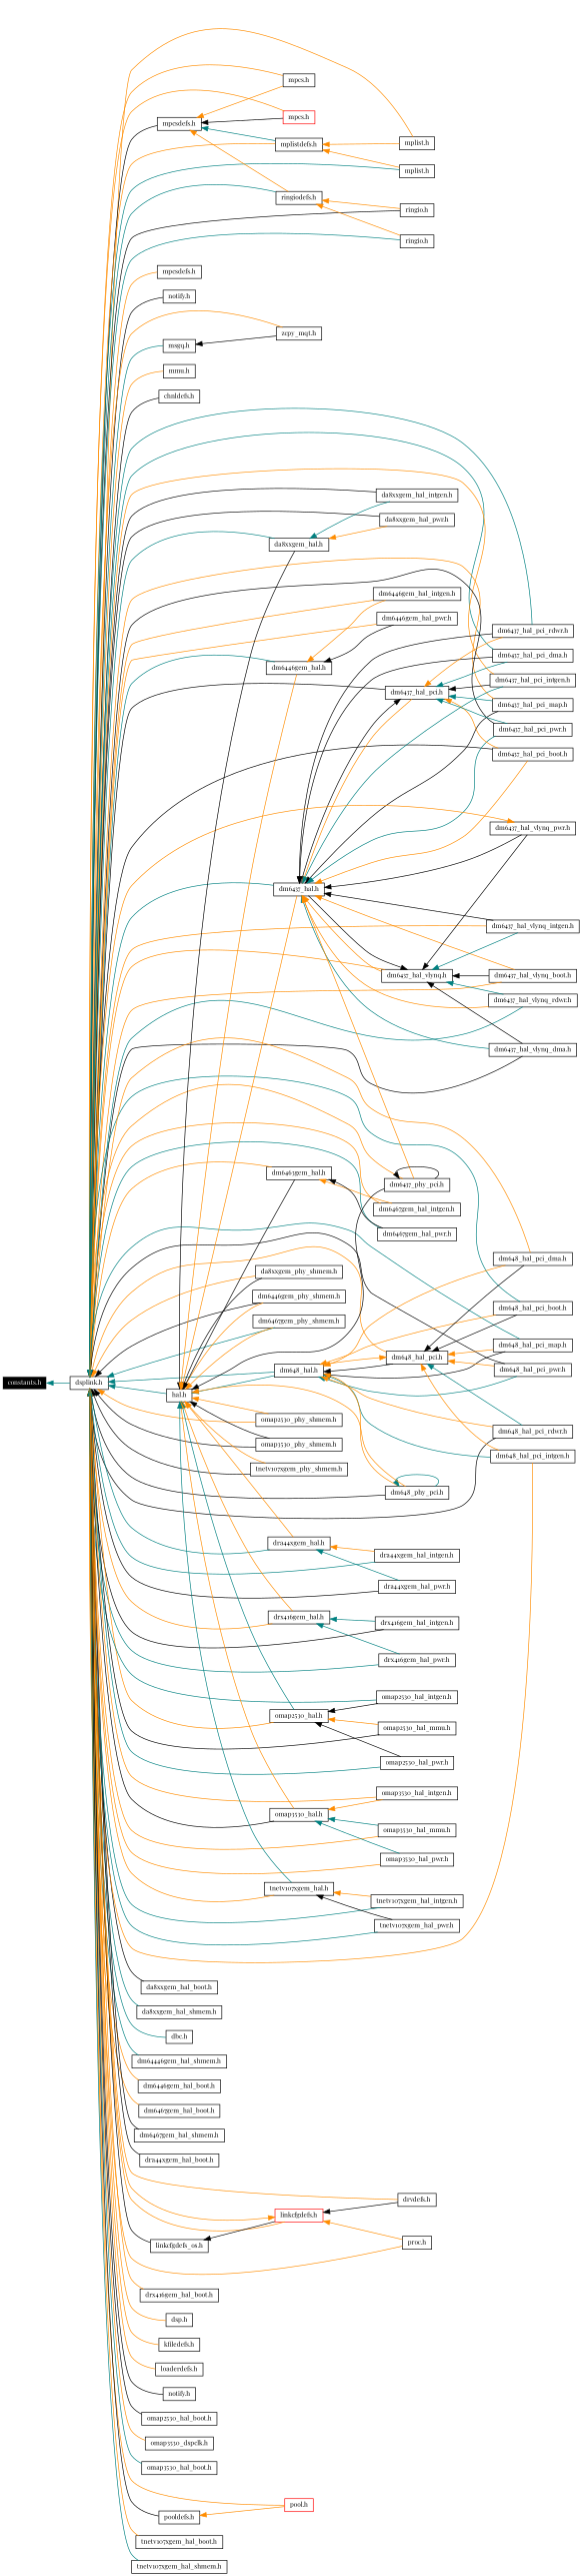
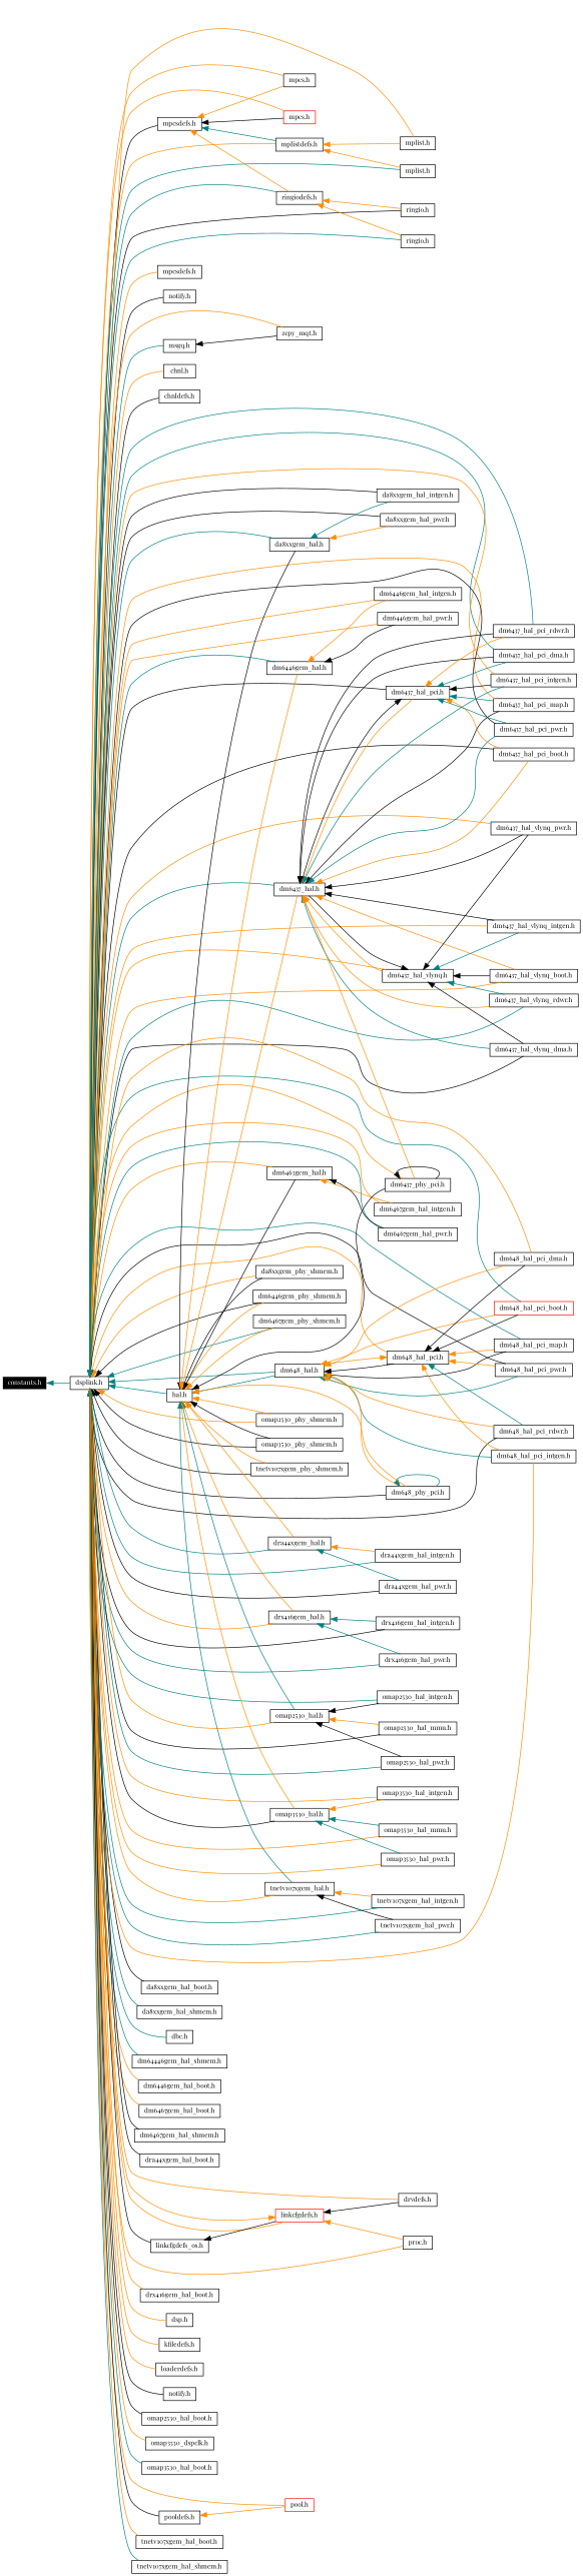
  digraph {
    fontname="Playfair Display"
    rankdir=LR
    node [color=black fillcolor=white fontname="Playfair Display" fontsize=10 shape=record style=filled]
    edge [color=darkorange dir=back fontname="Playfair Display" fontsize=10 labelfontname=Helvetica labelfontsize=10 style=solid]
    n1 [color=white fillcolor=black fontcolor=white height=0.2 label="constants.h" width=0.4]
    n2 [height=0.2 label="dsplink.h" width=0.4]
    n3 [height=0.2 label="mpcs.h" width=0.4]
    n4 [height=0.2 label="mpcsdefs.h" width=0.4]
    n5 [height=0.2 label="mplist.h" width=0.4]
    n6 [height=0.2 label="notify.h" width=0.4]
    n7 [height=0.2 label="ringio.h" width=0.4]
    n8 [height=0.2 label="zcpy_mqt.h" width=0.4]
-   n9 [height=0.2 label="mmu.h" width=0.4]
+   n9 [height=0.2 label="chnl.h" width=0.4]
    n10 [height=0.2 label="chnldefs.h" width=0.4]
    n11 [height=0.2 label="da8xxgem_hal.h" width=0.4]
    n12 [height=0.2 label="da8xxgem_hal_intgen.h" width=0.4]
    n13 [height=0.2 label="da8xxgem_hal_pwr.h" width=0.4]
    n14 [height=0.2 label="da8xxgem_hal_boot.h" width=0.4]
    n15 [height=0.2 label="da8xxgem_hal_shmem.h" width=0.4]
    n16 [height=0.2 label="da8xxgem_phy_shmem.h" width=0.4]
    n17 [height=0.2 label="dbc.h" width=0.4]
    n18 [height=0.2 label="dm6437_hal.h" width=0.4]
    n19 [height=0.2 label="dm6437_hal_pci.h" width=0.4]
    n20 [height=0.2 label="dm6437_hal_pci_boot.h" width=0.4]
    n21 [height=0.2 label="dm6437_hal_pci_dma.h" width=0.4]
    n22 [height=0.2 label="dm6437_hal_pci_intgen.h" width=0.4]
    n23 [height=0.2 label="dm6437_hal_pci_map.h" width=0.4]
    n24 [height=0.2 label="dm6437_hal_pci_pwr.h" width=0.4]
    n25 [height=0.2 label="dm6437_hal_pci_rdwr.h" width=0.4]
    n26 [height=0.2 label="dm6437_hal_vlynq.h" width=0.4]
    n27 [height=0.2 label="dm6437_hal_vlynq_boot.h" width=0.4]
    n28 [height=0.2 label="dm6437_hal_vlynq_dma.h" width=0.4]
    n29 [height=0.2 label="dm6437_hal_vlynq_intgen.h" width=0.4]
    n30 [height=0.2 label="dm6437_hal_vlynq_pwr.h" width=0.4]
    n31 [height=0.2 label="dm6437_hal_vlynq_rdwr.h" width=0.4]
    n32 [height=0.2 label="dm6437_phy_pci.h" width=0.4]
    n33 [height=0.2 label="dm64446gem_hal_shmem.h" width=0.4]
    n34 [height=0.2 label="dm6446gem_hal.h" width=0.4]
    n35 [height=0.2 label="dm6446gem_hal_intgen.h" width=0.4]
    n36 [height=0.2 label="dm6446gem_hal_pwr.h" width=0.4]
    n37 [height=0.2 label="dm6446gem_hal_boot.h" width=0.4]
    n38 [height=0.2 label="dm6446gem_phy_shmem.h" width=0.4]
    n39 [height=0.2 label="dm6463gem_hal.h" width=0.4]
    n40 [height=0.2 label="dm6467gem_hal_intgen.h" width=0.4]
    n41 [height=0.2 label="dm6467gem_hal_pwr.h" width=0.4]
    n42 [height=0.2 label="dm6467gem_hal_boot.h" width=0.4]
    n43 [height=0.2 label="dm6467gem_hal_shmem.h" width=0.4]
    n44 [height=0.2 label="dm6467gem_phy_shmem.h" width=0.4]
    n45 [height=0.2 label="dm648_hal.h" width=0.4]
    n46 [height=0.2 label="dm648_hal_pci.h" width=0.4]
-   n47 [height=0.2 label="dm648_hal_pci_boot.h" width=0.4]
+   n47 [color=red height=0.2 label="dm648_hal_pci_boot.h" width=0.4]
    n48 [height=0.2 label="dm648_hal_pci_dma.h" width=0.4]
    n49 [height=0.2 label="dm648_hal_pci_intgen.h" width=0.4]
    n50 [height=0.2 label="dm648_hal_pci_map.h" width=0.4]
    n51 [height=0.2 label="dm648_hal_pci_pwr.h" width=0.4]
    n52 [height=0.2 label="dm648_hal_pci_rdwr.h" width=0.4]
    n53 [height=0.2 label="dm648_phy_pci.h" width=0.4]
    n54 [height=0.2 label="dra44xgem_hal.h" width=0.4]
    n55 [height=0.2 label="dra44xgem_hal_intgen.h" width=0.4]
    n56 [height=0.2 label="dra44xgem_hal_pwr.h" width=0.4]
    n57 [height=0.2 label="dra44xgem_hal_boot.h" width=0.4]
    n58 [height=0.2 label="drvdefs.h" width=0.4]
    n59 [height=0.2 label="drx416gem_hal.h" width=0.4]
    n60 [height=0.2 label="drx416gem_hal_intgen.h" width=0.4]
    n61 [height=0.2 label="drx416gem_hal_pwr.h" width=0.4]
    n62 [height=0.2 label="drx416gem_hal_boot.h" width=0.4]
    n63 [height=0.2 label="dsp.h" width=0.4]
    n64 [height=0.2 label="hal.h" width=0.4]
    n65 [height=0.2 label="omap2530_hal.h" width=0.4]
    n66 [height=0.2 label="omap2530_hal_intgen.h" width=0.4]
    n67 [height=0.2 label="omap2530_hal_mmu.h" width=0.4]
    n68 [height=0.2 label="omap2530_hal_pwr.h" width=0.4]
    n69 [height=0.2 label="omap2530_phy_shmem.h" width=0.4]
    n70 [height=0.2 label="omap3530_hal.h" width=0.4]
    n71 [height=0.2 label="omap3530_hal_intgen.h" width=0.4]
    n72 [height=0.2 label="omap3530_hal_mmu.h" width=0.4]
    n73 [height=0.2 label="omap3530_hal_pwr.h" width=0.4]
    n74 [height=0.2 label="omap3530_phy_shmem.h" width=0.4]
    n75 [height=0.2 label="tnetv107xgem_hal.h" width=0.4]
    n76 [height=0.2 label="tnetv107xgem_hal_intgen.h" width=0.4]
    n77 [height=0.2 label="tnetv107xgem_hal_pwr.h" width=0.4]
    n78 [height=0.2 label="tnetv107xgem_phy_shmem.h" width=0.4]
    n79 [height=0.2 label="kfiledefs.h" width=0.4]
    n80 [color=red height=0.2 label="linkcfgdefs.h" width=0.4]
    n81 [height=0.2 label="proc.h" width=0.4]
    n82 [height=0.2 label="linkcfgdefs_os.h" width=0.4]
    n83 [height=0.2 label="loaderdefs.h" width=0.4]
    n84 [color=red height=0.2 label="mpcs.h" width=0.4]
    n85 [height=0.2 label="mpcsdefs.h" width=0.4]
    n86 [height=0.2 label="mplistdefs.h" width=0.4]
    n87 [height=0.2 label="mplist.h" width=0.4]
    n88 [height=0.2 label="ringiodefs.h" width=0.4]
    n89 [height=0.2 label="ringio.h" width=0.4]
    n90 [height=0.2 label="msgq.h" width=0.4]
    n91 [height=0.2 label="notify.h" width=0.4]
    n92 [height=0.2 label="omap2530_hal_boot.h" width=0.4]
    n93 [height=0.2 label="omap3530_dspclk.h" width=0.4]
    n94 [height=0.2 label="omap3530_hal_boot.h" width=0.4]
    n95 [color=red height=0.2 label="pool.h" width=0.4]
    n96 [height=0.2 label="pooldefs.h" width=0.4]
    n97 [height=0.2 label="tnetv107xgem_hal_boot.h" width=0.4]
    n98 [height=0.2 label="tnetv107xgem_hal_shmem.h" width=0.4]
    n1 -> n2 [color=teal]
    n2 -> n3
    n2 -> n4
    n2 -> n5
    n2 -> n6 [color=black]
    n2 -> n7 [color=black]
    n2 -> n8
    n2 -> n9
    n2 -> n10 [color=black]
    n2 -> n11 [color=teal]
    n2 -> n12 [color=black]
    n2 -> n13 [color=black]
    n2 -> n14 [color=black]
    n2 -> n15 [color=teal]
    n2 -> n16
    n2 -> n17 [color=teal]
    n2 -> n18 [color=teal]
    n2 -> n19 [color=black]
    n2 -> n20 [color=black]
    n2 -> n21 [color=teal]
    n2 -> n22
    n2 -> n23
    n2 -> n24 [color=black]
    n2 -> n25 [color=teal]
    n2 -> n26
    n2 -> n27
    n2 -> n28 [color=black]
    n2 -> n29
-   n30 -> n2
+   n2 -> n30
    n2 -> n31 [color=teal]
    n2 -> n32
    n2 -> n33 [color=teal]
    n2 -> n34 [color=teal]
    n2 -> n35
    n2 -> n36
    n2 -> n37
    n2 -> n38 [color=black]
    n2 -> n39
    n2 -> n40
    n2 -> n41 [color=teal]
    n2 -> n42
    n2 -> n43 [color=black]
    n2 -> n44 [color=teal]
    n2 -> n45 [color=teal]
    n2 -> n46
    n2 -> n47 [color=teal]
    n2 -> n48
    n2 -> n49
    n2 -> n50 [color=teal]
    n2 -> n51 [color=black]
    n2 -> n52 [color=black]
    n2 -> n53 [color=black]
    n2 -> n54 [color=teal]
    n2 -> n55 [color=teal]
    n2 -> n56 [color=black]
    n2 -> n57 [color=black]
    n2 -> n58
    n2 -> n59
    n2 -> n60 [color=black]
    n2 -> n61 [color=teal]
    n2 -> n62
    n2 -> n63
    n2 -> n64 [color=teal]
    n2 -> n65
    n2 -> n66 [color=teal]
    n2 -> n67 [color=black]
    n2 -> n68 [color=teal]
    n2 -> n69
    n2 -> n70 [color=black]
    n2 -> n71
    n2 -> n72
    n2 -> n73
    n2 -> n74 [color=black]
    n2 -> n75
    n2 -> n76 [color=teal]
    n2 -> n77 [color=teal]
    n2 -> n78 [color=black]
    n2 -> n79
    n2 -> n80
    n2 -> n81
    n2 -> n82 [color=black]
    n2 -> n83
    n2 -> n84
    n2 -> n85 [color=black]
    n2 -> n86
    n2 -> n87 [color=teal]
    n2 -> n88 [color=teal]
    n2 -> n89 [color=teal]
    n2 -> n90 [color=teal]
    n2 -> n91 [color=black]
    n2 -> n92 [color=black]
    n2 -> n93
    n2 -> n94 [color=teal]
    n2 -> n95
    n2 -> n96 [color=black]
    n2 -> n97
    n2 -> n98 [color=teal]
    n11 -> n12 [color=teal]
    n11 -> n13
    n18 -> n19
    n18 -> n20
    n18 -> n21 [color=black]
    n18 -> n22 [color=teal]
    n18 -> n23 [color=black]
    n18 -> n24 [color=teal]
    n18 -> n25 [color=black]
    n18 -> n26
    n18 -> n27
    n18 -> n28 [color=teal]
    n18 -> n29 [color=black]
    n18 -> n30 [color=black]
    n18 -> n31
    n18 -> n32
    n19 -> n18 [color=black]
    n19 -> n20
    n19 -> n21 [color=teal]
    n19 -> n22 [color=black]
    n19 -> n23 [color=teal]
    n19 -> n24 [color=teal]
    n19 -> n25
    n26 -> n18 [color=black]
    n26 -> n27 [color=black]
    n26 -> n28 [color=black]
    n26 -> n29 [color=teal]
    n26 -> n30 [color=black]
    n26 -> n31 [color=teal]
    n32 -> n32 [color=black]
    n34 -> n35
    n34 -> n36 [color=black]
    n39 -> n40
    n39 -> n41 [color=black]
    n45 -> n46 [color=black]
    n45 -> n47
    n45 -> n48
    n45 -> n49 [color=teal]
    n45 -> n50 [color=black]
    n45 -> n51 [color=teal]
    n45 -> n52
    n45 -> n53
    n46 -> n45
    n46 -> n47 [color=black]
    n46 -> n48 [color=black]
    n46 -> n49
    n46 -> n50
    n46 -> n51
    n46 -> n52 [color=teal]
    n53 -> n53 [color=teal]
    n54 -> n55
    n54 -> n56 [color=teal]
    n59 -> n60 [color=teal]
    n59 -> n61 [color=teal]
    n64 -> n11 [color=black]
    n64 -> n16 [color=black]
    n64 -> n18
    n64 -> n32 [color=black]
    n64 -> n34
    n64 -> n38
    n64 -> n39 [color=black]
    n64 -> n44
    n64 -> n45 [color=teal]
    n64 -> n53
    n64 -> n54
    n64 -> n59
    n64 -> n65 [color=teal]
    n64 -> n69
    n64 -> n70
    n64 -> n74 [color=black]
    n64 -> n75 [color=teal]
    n64 -> n78
    n65 -> n66 [color=black]
    n65 -> n67
    n65 -> n68 [color=black]
    n70 -> n71
    n70 -> n72 [color=teal]
    n70 -> n73 [color=teal]
    n75 -> n76
    n75 -> n77 [color=black]
    n80 -> n2
    n80 -> n58 [color=black]
    n80 -> n81
    n82 -> n80 [color=black]
    n85 -> n3
    n85 -> n84 [color=black]
    n85 -> n86 [color=teal]
    n85 -> n88
    n86 -> n5
    n86 -> n87
    n88 -> n7
    n88 -> n89
    n90 -> n8 [color=black]
    n96 -> n95
  }
